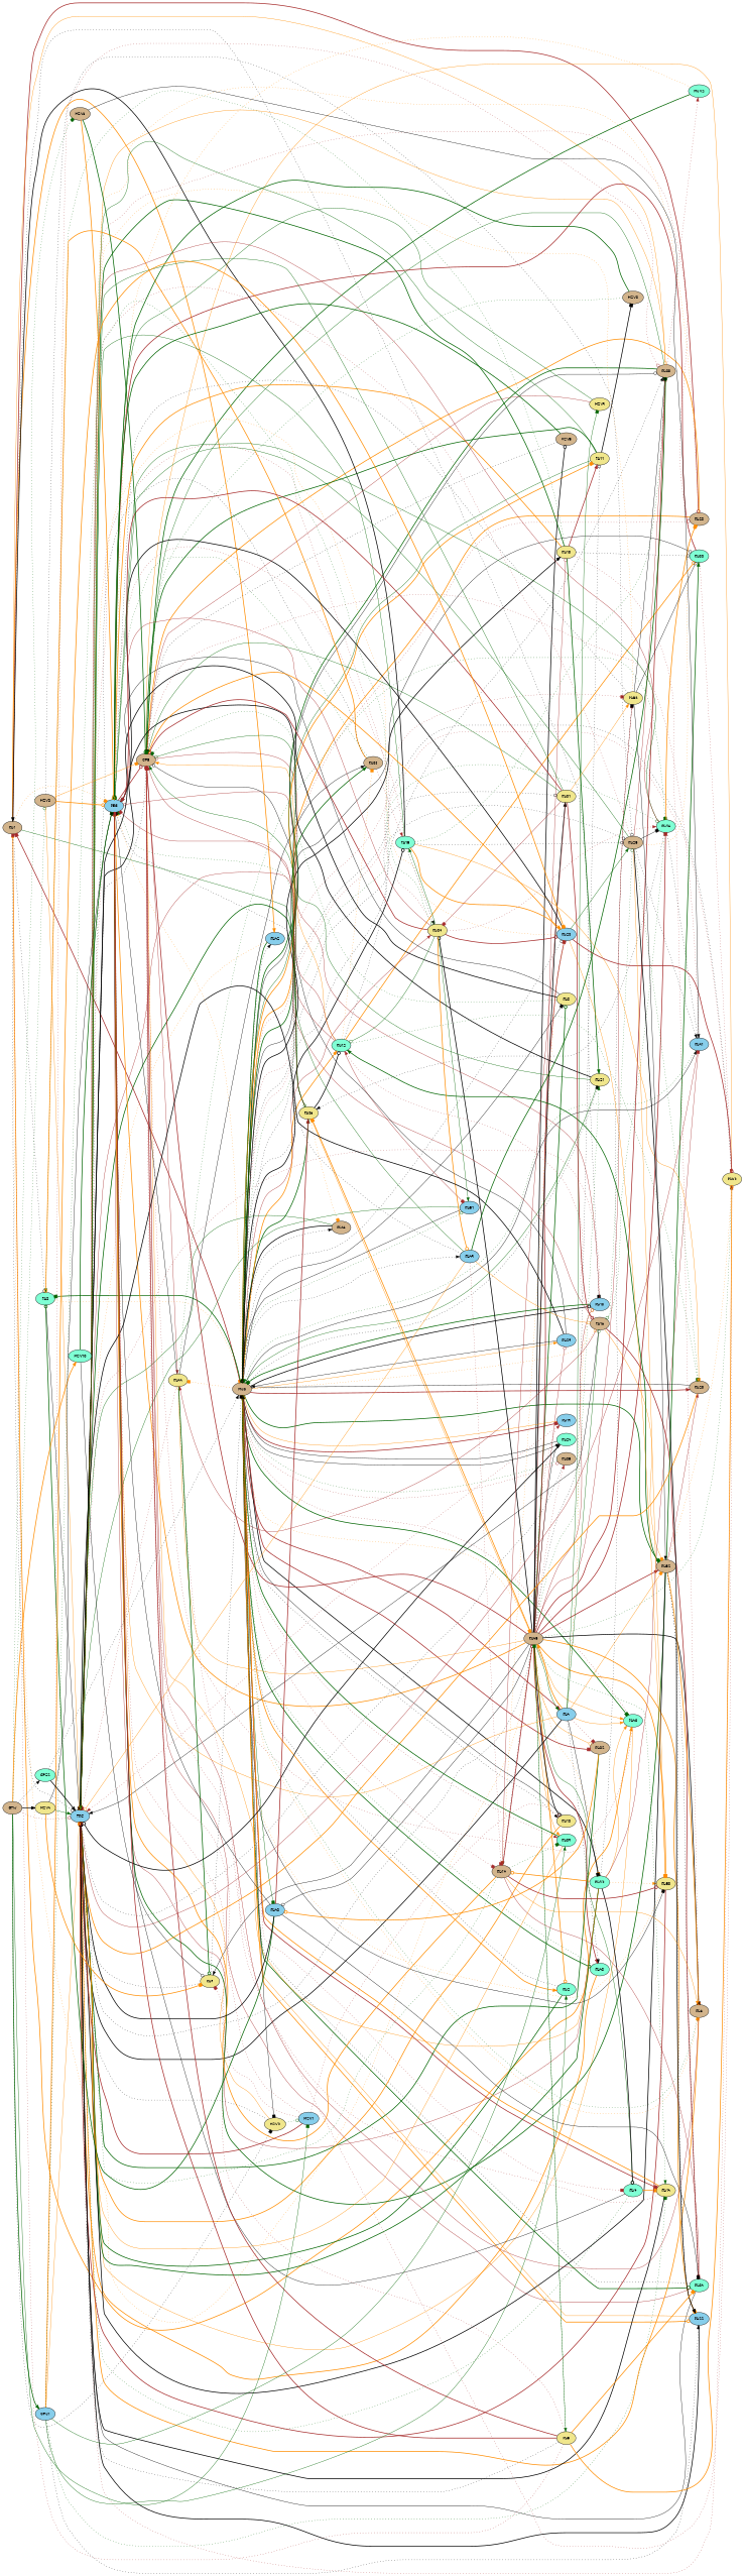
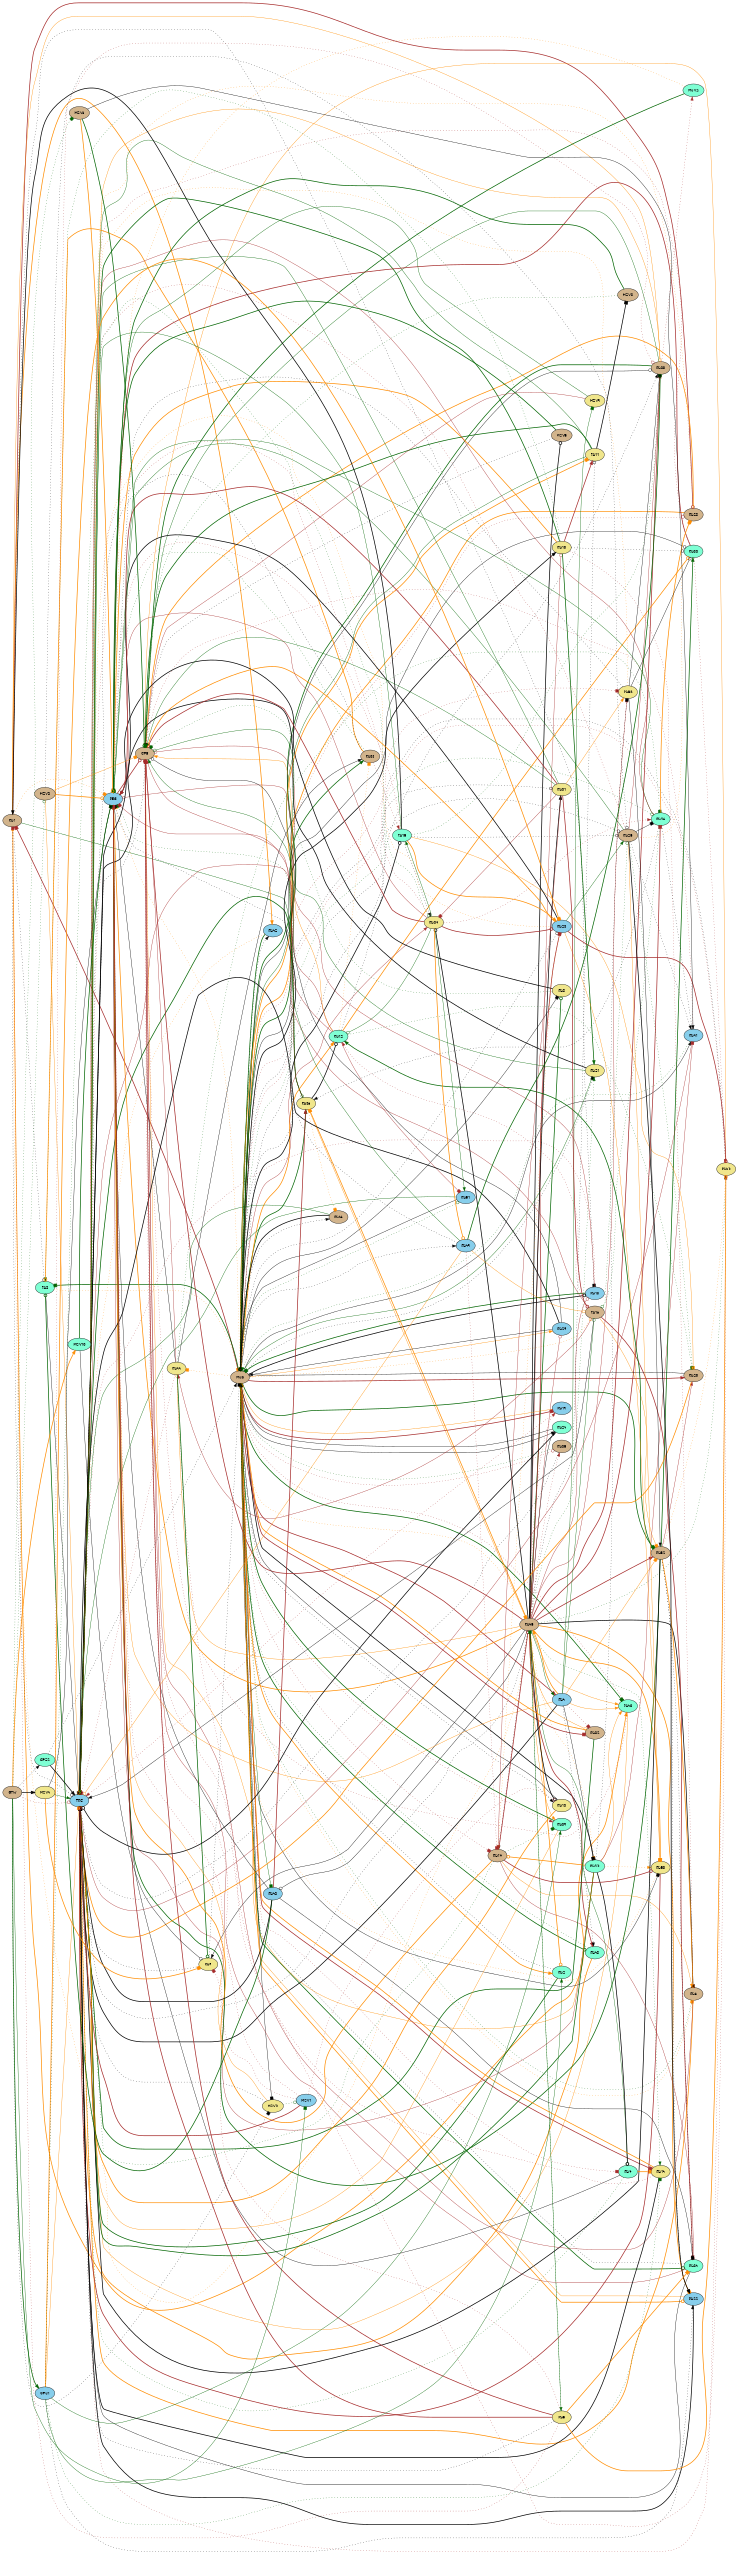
  strict digraph {
    fontname="Patrick Hand"
    rankdir=LR
    node [fillcolor=tan fontname="Patrick Hand" style=filled]
    edge [arrowhead=normal color=black fontname="Patrick Hand" style=dotted]
    n1 [label=RD1]
    n2 [fillcolor=aquamarine label=RD3]
    n3 [fillcolor=skyblue label=RD18]
    n4 [label=RD28]
    n5 [label=RD30]
    n6 [fillcolor=khaki label=RD36]
    n7 [fillcolor=aquamarine label=RD40]
    n8 [fillcolor=skyblue label=RD42]
    n9 [fillcolor=skyblue label=REG]
    n10 [fillcolor=skyblue label=TRC]
    n11 [label=MSB]
    n12 [label=CFG]
    n13 [fillcolor=aquamarine label=MSV2]
    n14 [label=RD45]
    n15 [fillcolor=aquamarine label=RD12]
    n16 [label=RD46]
    n17 [fillcolor=aquamarine label=RD2]
    n18 [fillcolor=skyblue label=RD4]
    n19 [label=RD16]
    n20 [fillcolor=aquamarine label=RD27]
    n21 [label=RD32]
    n22 [fillcolor=aquamarine label=RD48]
    n23 [label=RD52]
    n24 [fillcolor=aquamarine label=RD34]
    n25 [fillcolor=khaki label=RD47]
    n26 [label=RD6]
    n27 [fillcolor=aquamarine label=RD7]
    n28 [fillcolor=khaki label=RD14]
    n29 [fillcolor=khaki label=RD8]
    n30 [fillcolor=khaki label=RD10]
    n31 [fillcolor=khaki label=RD11]
    n32 [fillcolor=khaki label=RD21]
    n33 [fillcolor=aquamarine label=RD33]
    n34 [label=RD20]
    n35 [label=RD38]
    n36 [fillcolor=skyblue label=RD51]
    n37 [fillcolor=khaki label=RD13]
    n38 [fillcolor=aquamarine label=RD15]
    n39 [fillcolor=skyblue label=RD23]
    n40 [label=RD25]
    n41 [fillcolor=khaki label=RD37]
    n42 [fillcolor=khaki label=RD44]
    n43 [label=RD17]
    n44 [fillcolor=aquamarine label=RD39]
    n45 [fillcolor=khaki label=RD50]
    n46 [fillcolor=skyblue label=RD19]
    n47 [fillcolor=skyblue label=RD22]
    n48 [fillcolor=aquamarine label=RD24]
    n49 [fillcolor=aquamarine label=RD26]
    n50 [fillcolor=skyblue label=RD41]
    n51 [fillcolor=khaki label=RD53]
    n52 [fillcolor=skyblue label=RD29]
    n53 [fillcolor=khaki label=RD31]
    n54 [label=RD35]
    n55 [fillcolor=skyblue label=RD49]
    n56 [fillcolor=skyblue label=RD43]
    n57 [fillcolor=khaki label=MSV7]
    n58 [fillcolor=khaki label=MSV9]
    n59 [fillcolor=khaki label=RD5]
    n60 [fillcolor=khaki label=RD9]
    n61 [label=MSV5]
    n62 [label=MSV8]
    n63 [fillcolor=skyblue label=CPS1]
    n64 [fillcolor=aquamarine label=CPS2]
    n65 [label=GTW]
    n66 [fillcolor=skyblue label=MSV1]
    n67 [label=MSV3]
    n68 [fillcolor=khaki label=MSV4]
    n69 [label=MSV6]
    n70 [fillcolor=aquamarine label=MSV10]
    n1 -> n2 [arrowhead=odot]
    n1 -> n3 [arrowhead=box]
    n1 -> n4 [arrowhead=odot color=brown style=bold]
    n1 -> n5 [arrowhead=odot color=darkorange style=solid]
    n1 -> n6 [arrowhead=odot color=darkgreen style=solid]
    n1 -> n7 [color=darkorange style=bold]
    n1 -> n8 [color=darkorange style=bold]
    n1 -> n9 [arrowhead=box color=darkorange]
    n1 -> n10 [arrowhead=odot]
    n2 -> n10 [arrowhead=box style=solid]
    n2 -> n11 [arrowhead=box color=darkorange]
    n3 -> n10 [arrowhead=odot color=brown]
    n3 -> n11 [arrowhead=box color=darkgreen style=bold]
    n3 -> n12 [arrowhead=odot color=brown style=solid]
    n4 -> n10 [arrowhead=box color=darkorange]
    n4 -> n11 [arrowhead=odot color=darkorange style=bold]
    n4 -> n12 [color=darkorange style=bold]
    n5 -> n10 [arrowhead=box color=darkorange style=solid]
    n5 -> n11 [color=darkgreen style=bold]
    n5 -> n12 [arrowhead=box color=darkgreen style=solid]
    n5 -> n13 [color=brown]
    n6 -> n9 [arrowhead=box color=darkgreen]
    n6 -> n10 [arrowhead=odot color=darkgreen style=bold]
    n6 -> n12 [color=brown style=solid]
    n6 -> n14 [arrowhead=box color=darkorange style=solid]
    n6 -> n15 [arrowhead=odot style=bold]
    n6 -> n16 [arrowhead=box color=darkorange]
    n7 -> n10 [arrowhead=odot color=darkorange style=solid]
    n7 -> n11 [arrowhead=odot color=brown]
    n7 -> n12 [arrowhead=odot color=brown]
    n8 -> n10 [color=darkorange]
    n8 -> n11 [arrowhead=odot color=darkgreen style=bold]
    n9 -> n12 [arrowhead=odot color=brown style=bold]
    n10 -> n9 [arrowhead=box color=brown]
    n11 -> n1 [arrowhead=box color=brown style=bold]
    n11 -> n2 [arrowhead=box color=darkgreen style=bold]
    n11 -> n3 [arrowhead=odot style=bold]
    n11 -> n4 [arrowhead=odot color=brown]
    n11 -> n5 [arrowhead=odot style=solid]
    n11 -> n6 [color=darkgreen style=bold]
    n11 -> n7 [arrowhead=box color=darkgreen style=bold]
    n11 -> n8
    n11 -> n9 [color=darkorange]
    n11 -> n14 [arrowhead=odot color=darkorange]
    n11 -> n15 [color=darkorange style=bold]
    n11 -> n16
    n11 -> n17 [color=darkorange style=bold]
    n11 -> n18 [color=brown style=bold]
    n11 -> n19 [arrowhead=odot color=darkorange]
    n11 -> n20 [arrowhead=box style=bold]
    n11 -> n21 [arrowhead=box color=brown style=bold]
    n11 -> n22 [arrowhead=odot color=darkgreen style=bold]
    n11 -> n23 [arrowhead=box color=darkgreen style=bold]
    n11 -> n24 [arrowhead=odot color=darkgreen style=bold]
    n11 -> n25 [color=brown]
    n11 -> n26 [arrowhead=box color=darkorange]
    n11 -> n27 [arrowhead=box color=brown]
    n11 -> n28 [arrowhead=box color=brown style=bold]
    n11 -> n29 [arrowhead=box style=solid]
    n11 -> n30 [style=bold]
    n11 -> n31 [arrowhead=box color=darkorange style=bold]
    n11 -> n32 [arrowhead=box]
    n11 -> n33 [arrowhead=odot style=solid]
    n11 -> n34 [color=brown style=bold]
    n11 -> n35 [color=darkgreen style=bold]
    n11 -> n36 [arrowhead=odot color=darkgreen]
    n11 -> n37
    n11 -> n38 [arrowhead=odot style=bold]
    n11 -> n39 [arrowhead=odot]
    n11 -> n40 [arrowhead=odot]
    n11 -> n41 [color=brown style=solid]
    n11 -> n42 [arrowhead=box color=darkorange]
    n11 -> n43 [arrowhead=box color=brown]
    n11 -> n44 [color=brown]
    n11 -> n45 [arrowhead=box style=solid]
    n11 -> n46 [arrowhead=box color=brown style=bold]
    n11 -> n47 [arrowhead=odot color=darkorange style=bold]
    n11 -> n48 [style=solid]
    n11 -> n49 [arrowhead=odot color=darkgreen]
    n11 -> n50 [style=solid]
    n11 -> n51 [arrowhead=box color=brown]
    n11 -> n52 [color=darkorange style=solid]
    n11 -> n53 [arrowhead=odot]
    n11 -> n54 [arrowhead=odot color=brown]
    n11 -> n55
    n11 -> n56 [arrowhead=box color=darkgreen style=solid]
    n11 -> n57 [arrowhead=box style=solid]
    n12 -> n10 [arrowhead=box]
    n13 -> n9 [arrowhead=box color=darkorange]
    n13 -> n12 [arrowhead=box color=darkgreen style=bold]
    n14 -> n1 [color=darkorange]
    n14 -> n3 [arrowhead=odot color=brown style=solid]
    n14 -> n5 [color=brown style=bold]
    n14 -> n6 [arrowhead=box color=darkorange style=bold]
    n14 -> n7 [color=darkorange style=solid]
    n14 -> n9 [color=darkorange style=bold]
    n14 -> n10
    n14 -> n12 [color=brown style=bold]
    n14 -> n17 [arrowhead=odot color=darkorange style=bold]
    n14 -> n18 [color=darkgreen style=solid]
    n14 -> n20 [color=darkorange]
    n14 -> n21 [arrowhead=odot color=darkorange style=solid]
    n14 -> n22 [color=brown style=bold]
    n14 -> n23 [color=brown style=bold]
    n14 -> n25 [color=darkgreen]
    n14 -> n26 [arrowhead=box style=bold]
    n14 -> n27 [arrowhead=odot color=darkgreen style=solid]
    n14 -> n28 [color=darkgreen]
    n14 -> n29 [arrowhead=odot color=darkgreen style=bold]
    n14 -> n30 [arrowhead=odot color=brown style=solid]
    n14 -> n31 [arrowhead=odot]
    n14 -> n32 [color=darkgreen]
    n14 -> n37 [arrowhead=odot style=bold]
    n14 -> n39 [arrowhead=box color=brown style=bold]
    n14 -> n41 [arrowhead=odot style=bold]
    n14 -> n42 [arrowhead=odot color=darkorange style=solid]
    n14 -> n43
    n14 -> n44 [color=darkorange style=solid]
    n14 -> n45 [arrowhead=box color=darkorange style=bold]
    n14 -> n46 [color=brown]
    n14 -> n47 [arrowhead=box color=darkorange style=bold]
    n14 -> n48 [style=solid]
    n14 -> n49 [arrowhead=box color=brown style=bold]
    n14 -> n51 [color=brown style=solid]
    n14 -> n52 [arrowhead=odot color=brown style=solid]
    n14 -> n53 [style=bold]
    n14 -> n54 [color=brown]
    n14 -> n56 [arrowhead=odot style=solid]
    n14 -> n59 [color=darkgreen style=solid]
    n14 -> n60 [style=solid]
    n14 -> n61 [arrowhead=odot style=bold]
    n15 -> n5
    n15 -> n9 [arrowhead=odot color=brown style=solid]
    n15 -> n10 [arrowhead=box color=brown style=solid]
    n15 -> n12 [color=darkorange style=solid]
    n15 -> n33 [arrowhead=odot color=darkorange style=bold]
    n15 -> n34 [arrowhead=box color=darkgreen]
    n15 -> n35 [arrowhead=box color=darkorange]
    n15 -> n36 [arrowhead=box color=brown style=solid]
    n16 -> n10 [arrowhead=odot color=darkgreen style=solid]
    n16 -> n11 [arrowhead=odot style=bold]
    n17 -> n10 [arrowhead=box color=darkgreen style=bold]
    n17 -> n11 [arrowhead=box]
-   n18 -> n3 [arrowhead=odot color=darkorange]
    n18 -> n7 [color=darkorange style=solid]
    n18 -> n9 [arrowhead=odot color=darkorange style=solid]
    n18 -> n10 [style=bold]
    n18 -> n14 [color=darkorange style=bold]
    n18 -> n19 [arrowhead=odot color=darkgreen style=solid]
    n18 -> n20 [arrowhead=box style=solid]
    n18 -> n21 [arrowhead=box color=brown]
    n18 -> n22
    n18 -> n23 [arrowhead=box color=darkorange style=solid]
    n18 -> n58 [arrowhead=box color=darkgreen style=solid]
    n19 -> n9 [arrowhead=box color=brown style=solid]
    n19 -> n10 [style=solid]
    n19 -> n15 [color=brown]
    n19 -> n23 [arrowhead=box color=darkorange style=solid]
    n19 -> n24 [color=brown style=bold]
    n19 -> n40 [arrowhead=odot color=darkgreen]
    n19 -> n42 [color=brown style=solid]
    n20 -> n7 [color=darkorange style=solid]
    n20 -> n9 [color=brown style=solid]
    n20 -> n10 [arrowhead=odot color=darkgreen style=bold]
    n20 -> n12 [arrowhead=odot color=darkorange style=solid]
    n20 -> n27 [arrowhead=odot style=bold]
    n20 -> n43 [arrowhead=odot color=darkorange style=bold]
    n20 -> n45 [color=darkorange]
    n20 -> n50 [arrowhead=box color=brown style=solid]
    n20 -> n51 [arrowhead=box]
    n21 -> n10 [color=darkgreen style=bold]
-   n21 -> n56 [arrowhead=odot color=darkorange style=bold]
+   n21 -> n11 [arrowhead=odot color=darkorange style=bold]
    n22 -> n10 [color=darkorange style=bold]
    n22 -> n11 [arrowhead=odot color=darkgreen]
    n23 -> n9 [arrowhead=box color=darkgreen style=bold]
    n23 -> n10 [style=bold]
    n23 -> n15 [color=darkgreen style=bold]
    n23 -> n24
    n23 -> n25 [arrowhead=odot color=darkorange]
    n23 -> n26 [arrowhead=odot color=darkorange style=bold]
    n23 -> n33 [color=darkgreen style=bold]
    n23 -> n34 [color=brown style=solid]
    n23 -> n47
    n24 -> n10 [style=solid]
    n24 -> n11 [arrowhead=box]
    n24 -> n12 [color=brown style=solid]
    n25 -> n10 [arrowhead=odot color=brown]
    n25 -> n11 [arrowhead=odot]
    n25 -> n12 [color=darkorange style=solid]
    n26 -> n10 [arrowhead=box color=darkorange style=bold]
    n26 -> n11 [color=darkgreen]
    n26 -> n12 [arrowhead=odot color=brown style=solid]
    n27 -> n9 [style=solid]
    n27 -> n10 [color=darkgreen]
    n27 -> n28 [arrowhead=box color=darkorange style=bold]
    n28 -> n10 [arrowhead=box style=bold]
    n28 -> n11 [arrowhead=odot color=darkorange style=bold]
    n28 -> n12 [color=brown]
-   n29 -> n9 [arrowhead=odot style=solid]
    n29 -> n10 [arrowhead=odot style=bold]
    n29 -> n12 [arrowhead=box color=darkgreen]
    n30 -> n2 [color=darkgreen]
    n30 -> n9 [color=darkorange style=bold]
    n30 -> n10 [arrowhead=box color=darkgreen style=bold]
    n30 -> n26 [arrowhead=odot color=brown]
    n30 -> n31 [color=brown style=bold]
    n30 -> n32 [color=darkgreen style=bold]
    n30 -> n33 [arrowhead=odot]
    n31 -> n10 [arrowhead=odot color=darkgreen style=solid]
    n31 -> n11 [arrowhead=odot color=darkgreen style=solid]
    n31 -> n12 [color=darkgreen style=bold]
    n31 -> n62 [arrowhead=box style=bold]
    n32 -> n10 [style=bold]
    n32 -> n11 [arrowhead=odot color=darkgreen style=solid]
    n32 -> n12 [arrowhead=odot color=darkgreen style=solid]
    n33 -> n9 [color=brown style=bold]
    n33 -> n10 [color=brown]
    n33 -> n25 [arrowhead=odot color=brown]
    n34 -> n10 [arrowhead=box color=darkorange style=bold]
    n34 -> n11 [arrowhead=odot style=solid]
    n35 -> n2 [arrowhead=odot color=darkorange style=bold]
    n35 -> n9 [arrowhead=odot color=darkgreen]
    n35 -> n10 [arrowhead=odot]
    n35 -> n38 [color=brown]
    n36 -> n10 [arrowhead=odot color=darkgreen style=solid]
    n36 -> n11 [arrowhead=odot style=solid]
    n37 -> n10 [arrowhead=odot color=darkorange style=bold]
    n37 -> n11 [arrowhead=box style=solid]
    n38 -> n1 [style=bold]
    n38 -> n5 [arrowhead=odot color=darkgreen]
    n38 -> n9 [arrowhead=box color=brown]
    n38 -> n10 [arrowhead=odot color=darkgreen style=solid]
    n38 -> n34 [arrowhead=box color=darkorange style=solid]
    n38 -> n39 [color=darkorange style=bold]
    n38 -> n40 [arrowhead=odot]
    n38 -> n41
    n39 -> n9 [style=bold]
    n39 -> n10 [arrowhead=odot color=darkorange]
    n39 -> n12 [color=darkorange style=bold]
    n39 -> n25 [arrowhead=odot color=brown style=bold]
    n39 -> n40 [color=darkgreen style=solid]
    n39 -> n43 [color=darkorange]
    n39 -> n45 [arrowhead=box color=darkorange style=solid]
    n40 -> n4 [color=darkorange]
    n40 -> n5 [arrowhead=odot color=brown style=solid]
    n40 -> n9 [arrowhead=box color=darkgreen style=solid]
    n40 -> n10 [arrowhead=box color=brown]
    n40 -> n34 [arrowhead=odot color=darkgreen]
    n40 -> n45 [arrowhead=box color=darkorange style=solid]
    n40 -> n47 [style=bold]
    n40 -> n49 [arrowhead=box style=solid]
    n40 -> n50
    n41 -> n9 [color=brown style=solid]
    n41 -> n10 [color=brown]
    n41 -> n12 [arrowhead=odot color=brown style=bold]
    n41 -> n15 [arrowhead=odot color=darkgreen style=solid]
    n41 -> n36 [color=darkgreen style=solid]
    n41 -> n38 [color=darkgreen style=solid]
    n41 -> n39 [arrowhead=odot color=brown style=bold]
    n41 -> n49 [color=brown]
    n41 -> n55 [arrowhead=odot color=darkorange style=bold]
    n42 -> n9 [arrowhead=box style=solid]
    n42 -> n10 [arrowhead=box color=brown]
-   n12 -> n42 [color=brown style=solid]
+   n42 -> n12 [color=brown style=solid]
    n42 -> n25 [color=brown]
    n42 -> n35 [style=solid]
    n42 -> n49 [arrowhead=box color=darkgreen]
    n42 -> n60 [arrowhead=odot color=darkgreen style=bold]
    n43 -> n9 [arrowhead=odot color=darkorange style=bold]
    n43 -> n10 [arrowhead=box color=darkgreen]
    n43 -> n14 [arrowhead=odot color=brown style=bold]
    n43 -> n24 [arrowhead=odot color=brown style=solid]
    n43 -> n26 [color=darkorange style=solid]
    n43 -> n44 [arrowhead=box color=darkgreen]
    n43 -> n45 [arrowhead=odot color=brown style=bold]
    n44 -> n10 [arrowhead=box color=darkorange style=solid]
    n44 -> n11 [arrowhead=odot color=darkgreen style=bold]
    n45 -> n10 [color=brown style=bold]
    n45 -> n11 [arrowhead=box color=darkorange]
    n46 -> n10 [color=brown]
    n46 -> n11 [color=darkorange style=solid]
    n47 -> n10 [style=bold]
    n47 -> n11 [color=darkorange style=solid]
    n48 -> n10 [arrowhead=odot style=bold]
    n48 -> n11 [style=solid]
    n49 -> n4 [arrowhead=box color=darkorange style=bold]
    n49 -> n6
    n49 -> n9 [arrowhead=odot color=darkgreen style=solid]
    n49 -> n10 [arrowhead=box color=brown style=solid]
    n49 -> n19 [arrowhead=odot color=darkgreen]
    n49 -> n50 [arrowhead=odot]
    n50 -> n10 [arrowhead=box color=brown style=solid]
    n50 -> n11 [color=darkgreen]
    n50 -> n12 [color=brown]
    n51 -> n5 [arrowhead=box style=solid]
    n51 -> n9
    n51 -> n10 [color=darkorange]
    n51 -> n23 [style=solid]
    n51 -> n33 [arrowhead=odot style=solid]
    n52 -> n10 [arrowhead=odot style=bold]
    n52 -> n11 [style=solid]
    n52 -> n12 [arrowhead=odot style=solid]
    n53 -> n9 [color=brown style=bold]
    n53 -> n10 [color=darkgreen style=solid]
    n53 -> n12 [color=darkgreen style=solid]
    n53 -> n19 [arrowhead=odot color=brown style=bold]
    n53 -> n41 [arrowhead=box color=brown style=solid]
    n53 -> n43 [color=brown style=solid]
    n53 -> n51 [color=darkorange style=solid]
    n54 -> n10
    n54 -> n11 [arrowhead=odot color=darkgreen]
    n55 -> n5 [arrowhead=odot color=darkgreen style=bold]
    n55 -> n9 [arrowhead=box]
    n55 -> n10 [arrowhead=odot color=darkorange style=solid]
    n55 -> n12 [color=darkgreen style=solid]
    n55 -> n19 [arrowhead=odot color=darkorange style=solid]
    n55 -> n43 [arrowhead=box color=brown]
    n56 -> n2 [arrowhead=odot color=darkgreen style=bold]
    n56 -> n6 [color=brown style=bold]
    n56 -> n9 [style=solid]
    n56 -> n10 [style=bold]
    n56 -> n24 [arrowhead=box style=solid]
    n57 -> n9 [color=darkorange style=solid]
    n57 -> n10 [arrowhead=box]
    n57 -> n66 [arrowhead=odot color=darkgreen]
    n58 -> n9 [arrowhead=odot color=darkgreen style=solid]
    n58 -> n12 [arrowhead=odot color=brown style=solid]
    n59 -> n1 [arrowhead=box color=brown]
    n59 -> n9 [arrowhead=box color=brown style=bold]
    n59 -> n10
    n59 -> n12 [arrowhead=odot color=brown style=bold]
    n59 -> n14 [arrowhead=box color=darkgreen]
    n59 -> n24 [arrowhead=box color=darkorange style=bold]
    n59 -> n25 [arrowhead=odot color=darkorange style=bold]
    n59 -> n60 [arrowhead=box color=brown]
    n60 -> n10
    n60 -> n11 [arrowhead=box]
    n61 -> n9 [color=darkgreen style=bold]
    n61 -> n12
    n62 -> n9 [arrowhead=box color=darkgreen style=bold]
    n62 -> n12 [arrowhead=box color=darkgreen]
    n63 -> n5 [arrowhead=odot color=brown]
    n63 -> n10 [arrowhead=box color=darkorange style=solid]
    n63 -> n17 [color=darkgreen style=solid]
    n63 -> n28 [arrowhead=box color=darkgreen]
    n63 -> n39 [arrowhead=box color=darkorange style=bold]
    n63 -> n41 [arrowhead=odot color=darkgreen]
    n63 -> n44 [color=darkgreen style=solid]
    n63 -> n47
    n64 -> n10 [style=bold]
    n64 -> n11
    n65 -> n10 [arrowhead=odot color=brown]
    n65 -> n57 [arrowhead=box]
    n65 -> n63 [color=darkgreen style=bold]
    n65 -> n64
    n65 -> n66 [arrowhead=box color=darkgreen style=solid]
    n65 -> n67 [arrowhead=odot color=darkgreen]
    n65 -> n68 [style=bold]
    n65 -> n69 [arrowhead=box color=darkgreen]
    n65 -> n70 [color=darkorange style=bold]
    n66 -> n9 [arrowhead=box color=brown]
    n66 -> n10 [arrowhead=odot color=brown style=bold]
    n66 -> n12 [arrowhead=box color=brown]
    n66 -> n37 [arrowhead=odot color=brown]
    n67 -> n9 [arrowhead=odot color=darkorange style=bold]
    n67 -> n10 [arrowhead=odot color=darkorange style=solid]
    n67 -> n12 [arrowhead=box color=darkorange style=solid]
    n67 -> n40 [arrowhead=odot]
    n68 -> n9 [arrowhead=box style=solid]
    n68 -> n10 [color=darkgreen style=solid]
    n68 -> n60 [arrowhead=box color=darkorange style=bold]
    n69 -> n9 [arrowhead=odot color=darkorange style=bold]
    n69 -> n12 [arrowhead=odot color=darkgreen style=bold]
    n69 -> n50 [style=solid]
    n70 -> n9 [arrowhead=odot color=darkgreen style=bold]
    n70 -> n60 [arrowhead=odot style=solid]
  }
